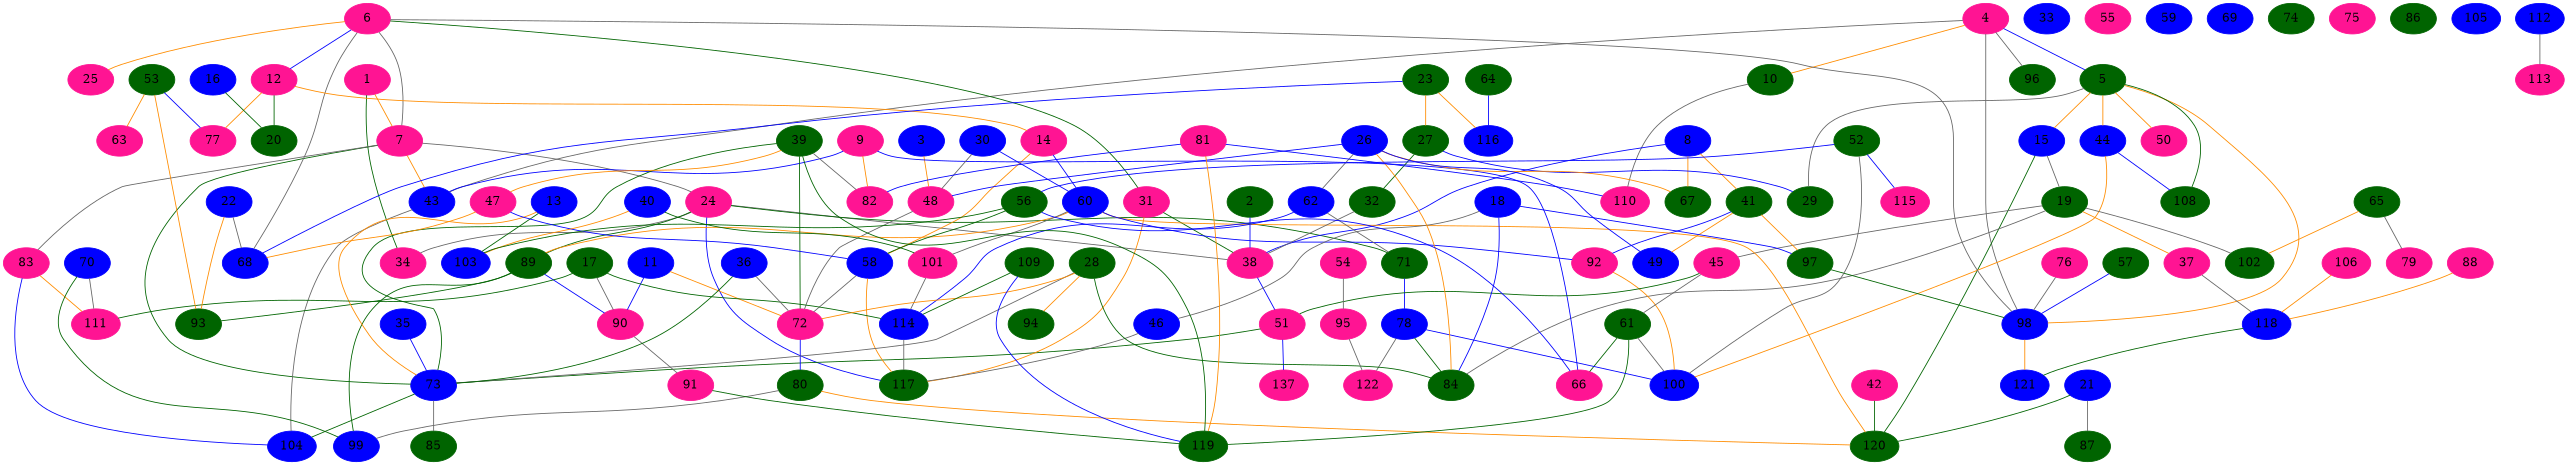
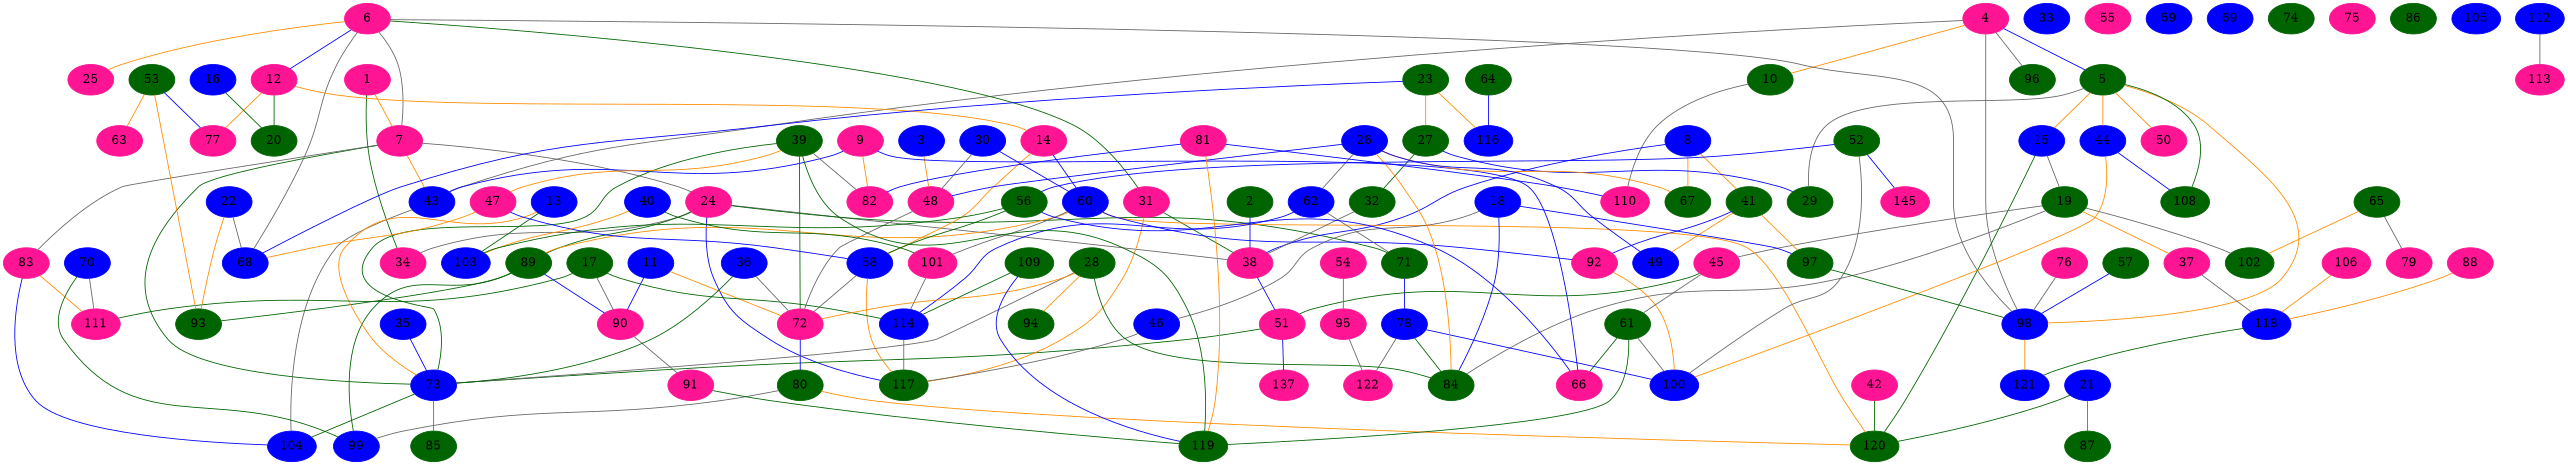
  graph {
    node [color=deeppink style=filled]
    edge [color=gray40]
    1
    7
    34
    43 [color=blue]
    24
    73 [color=blue]
    83
    2 [color=darkgreen]
    38
    51
    3 [color=blue]
    48
    72
    5 [color=darkgreen]
    4
    10 [color=darkgreen]
    96 [color=darkgreen]
    98 [color=blue]
    15 [color=blue]
    29 [color=darkgreen]
    44 [color=blue]
    50
    108 [color=darkgreen]
    110
    104 [color=blue]
    121 [color=blue]
    19 [color=darkgreen]
    120 [color=darkgreen]
    100 [color=blue]
    6
    12
    25
    31
    68 [color=blue]
    14
    20 [color=darkgreen]
    77
    117 [color=darkgreen]
    71 [color=darkgreen]
    89 [color=darkgreen]
    85 [color=darkgreen]
    8 [color=blue]
    41 [color=darkgreen]
    67 [color=darkgreen]
    97 [color=darkgreen]
    49 [color=blue]
    92
    9
    66
    82
    11 [color=blue]
    90
    80 [color=darkgreen]
    91
    58 [color=blue]
    60 [color=blue]
    13 [color=blue]
    103 [color=blue]
    101
    84 [color=darkgreen]
    37
    45
    102 [color=darkgreen]
    16 [color=blue]
    17 [color=darkgreen]
    111
    114 [color=blue]
    18 [color=blue]
    46 [color=blue]
    118 [color=blue]
    61 [color=darkgreen]
    21 [color=blue]
    87 [color=darkgreen]
    22 [color=blue]
    93 [color=darkgreen]
    23 [color=darkgreen]
    27 [color=darkgreen]
    116 [color=blue]
    32 [color=darkgreen]
    78 [color=blue]
    99 [color=blue]
    26 [color=blue]
    62 [color=blue]
    28 [color=darkgreen]
    94 [color=darkgreen]
    30 [color=blue]
    33 [color=blue]
    35 [color=blue]
    36 [color=blue]
    n90 [label=137]
    39 [color=darkgreen]
    47
    119 [color=darkgreen]
    40 [color=blue]
    42
    52 [color=darkgreen]
    56 [color=darkgreen]
-   115
+   115 [label=145]
    53 [color=darkgreen]
    63
    54
    95
    122
    55
    57 [color=darkgreen]
    59 [color=blue]
    64 [color=darkgreen]
    65 [color=darkgreen]
    79
    69 [color=blue]
    70 [color=blue]
    74 [color=darkgreen]
    75
    76
    81
    86 [color=darkgreen]
    88
    105 [color=blue]
    106
    109 [color=darkgreen]
    112 [color=blue]
    113
    1 -- 7 [color=darkorange]
    1 -- 34 [color=darkgreen]
    7 -- 43 [color=darkorange]
    7 -- 24
    7 -- 73 [color=darkgreen]
    7 -- 83
    43 -- 104
    24 -- 34
    24 -- 38
    24 -- 117 [color=blue]
    24 -- 71 [color=darkgreen]
    24 -- 89 [color=darkgreen]
    73 -- 104 [color=darkgreen]
    73 -- 85
    83 -- 104 [color=blue]
    83 -- 111 [color=darkorange]
    2 -- 38 [color=blue]
    38 -- 51 [color=blue]
    51 -- 73 [color=darkgreen]
    51 -- n90 [color=blue]
    3 -- 48 [color=darkorange]
    48 -- 72
    72 -- 80 [color=blue]
    5 -- 98 [color=darkorange]
    5 -- 15 [color=darkorange]
    5 -- 29
    5 -- 44 [color=darkorange]
    5 -- 50 [color=darkorange]
    5 -- 108 [color=darkgreen]
    4 -- 43
    4 -- 5 [color=blue]
    4 -- 10 [color=darkorange]
    4 -- 96
    4 -- 98
    10 -- 110
    98 -- 121 [color=darkorange]
    15 -- 19
    15 -- 120 [color=darkgreen]
    44 -- 108 [color=blue]
    44 -- 100 [color=darkorange]
    19 -- 84
    19 -- 37 [color=darkorange]
    19 -- 45
    19 -- 102
    6 -- 7
    6 -- 98
    6 -- 12 [color=blue]
    6 -- 25 [color=darkorange]
    6 -- 31 [color=darkgreen]
    6 -- 68
    12 -- 14 [color=darkorange]
    12 -- 20 [color=darkgreen]
    12 -- 77 [color=darkorange]
    31 -- 38 [color=darkgreen]
    31 -- 117 [color=darkorange]
    14 -- 58 [color=darkorange]
    14 -- 60 [color=blue]
    71 -- 78 [color=blue]
    89 -- 90 [color=blue]
    89 -- 93 [color=darkgreen]
    89 -- 99 [color=darkgreen]
    8 -- 38 [color=blue]
    8 -- 41 [color=darkorange]
    8 -- 67 [color=darkorange]
    41 -- 97 [color=darkorange]
    41 -- 49 [color=darkorange]
    41 -- 92 [color=blue]
    97 -- 98 [color=darkgreen]
    92 -- 100 [color=darkorange]
    9 -- 43 [color=blue]
    9 -- 66 [color=blue]
    9 -- 82 [color=darkorange]
    11 -- 72 [color=darkorange]
    11 -- 90 [color=blue]
    90 -- 91
    80 -- 120 [color=darkorange]
    80 -- 99
    91 -- 119 [color=darkgreen]
    58 -- 72
    58 -- 117 [color=darkorange]
    60 -- 120 [color=darkorange]
    60 -- 89 [color=darkorange]
    60 -- 92 [color=blue]
    60 -- 101
    13 -- 73 [color=darkorange]
    13 -- 103 [color=darkgreen]
    101 -- 114
    37 -- 118
    45 -- 51 [color=darkgreen]
    45 -- 61
    16 -- 20 [color=darkgreen]
    17 -- 90
    17 -- 111 [color=darkgreen]
    17 -- 114 [color=darkgreen]
    114 -- 117
    18 -- 97 [color=blue]
    18 -- 84 [color=blue]
    18 -- 46
    46 -- 117
    118 -- 121 [color=darkgreen]
    61 -- 100
    61 -- 66 [color=darkgreen]
    61 -- 119 [color=darkgreen]
    21 -- 120 [color=darkgreen]
    21 -- 87
    22 -- 68
    22 -- 93 [color=darkorange]
    23 -- 68 [color=blue]
    23 -- 27 [color=darkorange]
    23 -- 116 [color=darkorange]
    27 -- 29 [color=blue]
    27 -- 32 [color=darkgreen]
    32 -- 38
    78 -- 100 [color=blue]
    78 -- 84 [color=darkgreen]
    78 -- 122
    26 -- 48 [color=blue]
    26 -- 67 [color=darkorange]
    26 -- 49 [color=blue]
    26 -- 84 [color=darkorange]
    26 -- 62
    62 -- 71
    62 -- 114 [color=blue]
    28 -- 73
    28 -- 72 [color=darkorange]
    28 -- 84 [color=darkgreen]
    28 -- 94 [color=darkorange]
    30 -- 48
    30 -- 60 [color=blue]
    35 -- 73 [color=blue]
    36 -- 73 [color=darkgreen]
    36 -- 72
    39 -- 73 [color=darkgreen]
    39 -- 72 [color=darkgreen]
    39 -- 82
    39 -- 47 [color=darkorange]
    39 -- 119 [color=darkgreen]
    47 -- 68 [color=darkorange]
    47 -- 58 [color=blue]
    40 -- 103 [color=darkorange]
    40 -- 101 [color=darkgreen]
    42 -- 120 [color=darkgreen]
    52 -- 100
    52 -- 56 [color=blue]
    52 -- 115 [color=blue]
    56 -- 66 [color=blue]
    56 -- 58 [color=darkgreen]
    56 -- 103 [color=darkgreen]
    53 -- 77 [color=blue]
    53 -- 93 [color=darkorange]
    53 -- 63 [color=darkorange]
    54 -- 95
    95 -- 122
    57 -- 98 [color=blue]
    64 -- 116 [color=blue]
    65 -- 102 [color=darkorange]
    65 -- 79
    70 -- 111
    70 -- 99 [color=darkgreen]
    76 -- 98
    81 -- 110 [color=blue]
    81 -- 82 [color=blue]
    81 -- 119 [color=darkorange]
    88 -- 118 [color=darkorange]
    106 -- 118 [color=darkorange]
    109 -- 114 [color=darkgreen]
    109 -- 119 [color=blue]
    112 -- 113
  }
